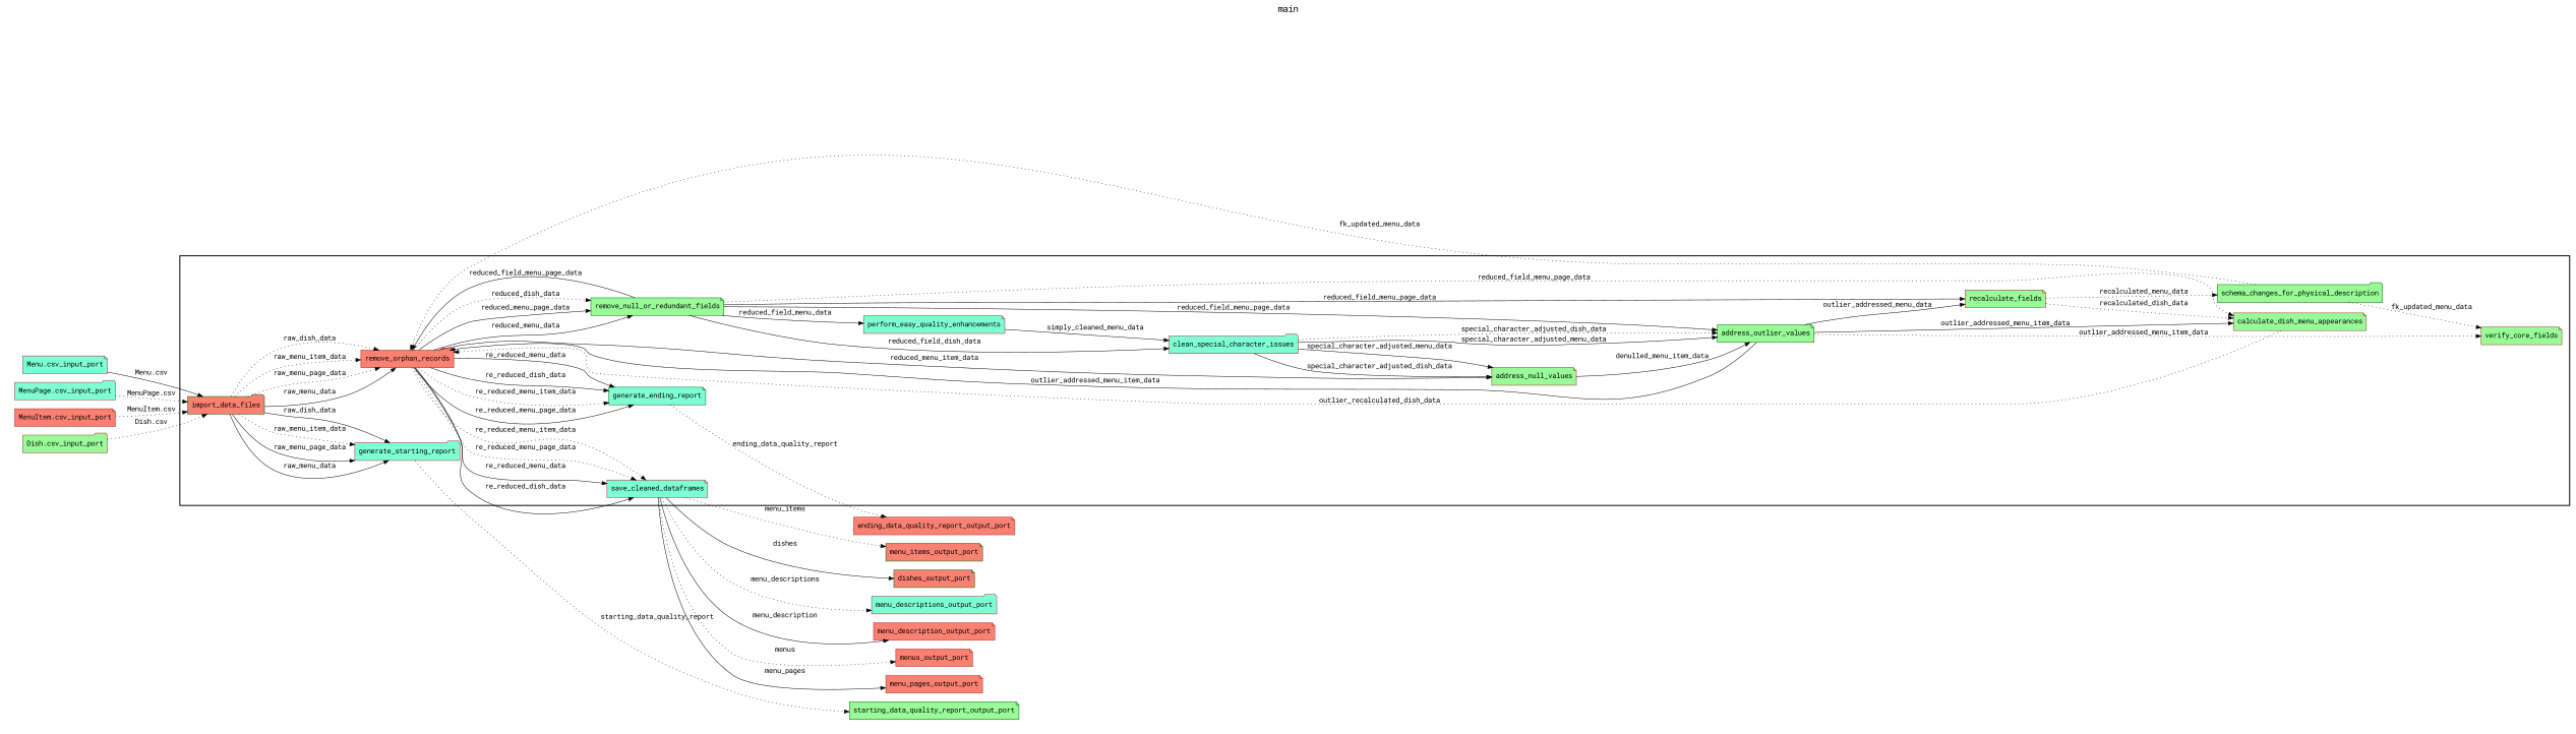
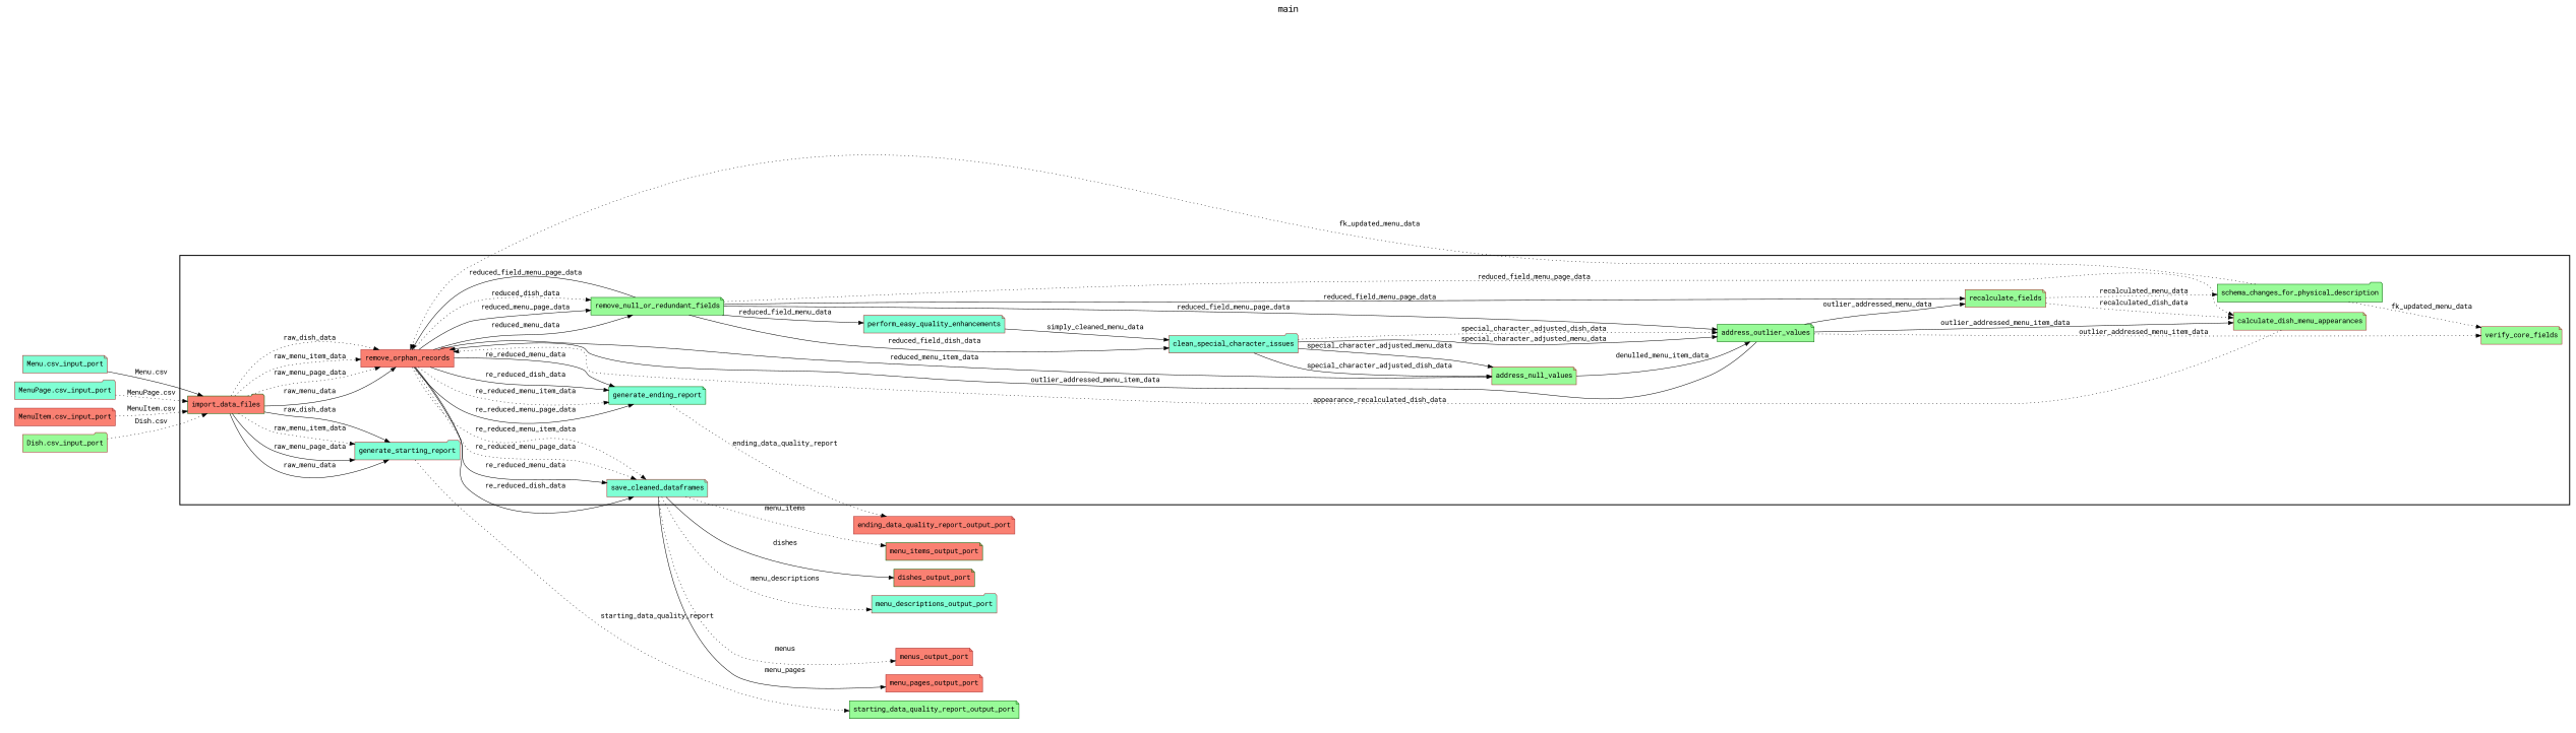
  digraph {
    fontname="Roboto Mono"
    fontsize=18
    label=main
    labelloc=t
    rankdir=LR
    node [color=brown fillcolor=salmon fontname="Roboto Mono" peripheries=1 shape=note style=filled]
    edge [fontname="Roboto Mono" style=solid]
    import_data_files [color=darkgreen shape=folder]
    generate_starting_report [fillcolor=aquamarine shape=folder]
    remove_orphan_records [shape=folder]
    remove_null_or_redundant_fields [color=darkgreen fillcolor=palegreen]
    address_null_values [fillcolor=palegreen]
    generate_ending_report [color=darkgreen fillcolor=aquamarine]
    save_cleaned_dataframes [fillcolor=aquamarine]
    perform_easy_quality_enhancements [fillcolor=aquamarine]
    clean_special_character_issues [fillcolor=aquamarine shape=folder]
    address_outlier_values [color=darkgreen fillcolor=palegreen]
    recalculate_fields [fillcolor=palegreen]
    calculate_dish_menu_appearances [fillcolor=palegreen]
    verify_core_fields [fillcolor=palegreen]
    schema_changes_for_physical_description [color=darkgreen fillcolor=palegreen shape=folder]
    "Menu.csv_input_port" [fillcolor=aquamarine width=0.2]
    "MenuPage.csv_input_port" [fillcolor=aquamarine shape=folder width=0.2]
    "MenuItem.csv_input_port" [width=0.2]
    "Dish.csv_input_port" [fillcolor=palegreen shape=folder width=0.2]
    menus_output_port [width=0.2]
    menu_pages_output_port [width=0.2]
    menu_items_output_port [color=darkgreen width=0.2]
    dishes_output_port [color=darkgreen width=0.2]
    menu_descriptions_output_port [fillcolor=aquamarine shape=folder width=0.2]
-   menu_description_output_port [width=0.2]
    starting_data_quality_report_output_port [color=darkgreen fillcolor=palegreen width=0.2]
    ending_data_quality_report_output_port [width=0.2]
    subgraph cluster_1 {
      color=black
      label=""
      penwidth=2
      subgraph cluster_2 {
        color=white
        label=""
        penwidth=2
        import_data_files
        generate_starting_report
        remove_orphan_records
        remove_null_or_redundant_fields
        address_null_values
        generate_ending_report
        save_cleaned_dataframes
        perform_easy_quality_enhancements
        clean_special_character_issues
        address_outlier_values
        recalculate_fields
        calculate_dish_menu_appearances
        verify_core_fields
        schema_changes_for_physical_description
      }
    }
    subgraph cluster_3 {
      color=white
      label=""
      subgraph cluster_4 {
        color=white
        label=""
        menus_output_port
        menu_pages_output_port
        menu_items_output_port
        dishes_output_port
        menu_descriptions_output_port
-       menu_description_output_port
        starting_data_quality_report_output_port
        ending_data_quality_report_output_port
      }
    }
    subgraph cluster_5 {
      color=white
      label=""
      subgraph cluster_6 {
        color=white
        label=""
        "Menu.csv_input_port"
        "MenuPage.csv_input_port"
        "MenuItem.csv_input_port"
        "Dish.csv_input_port"
      }
    }
    import_data_files -> generate_starting_report [label=raw_menu_data]
    import_data_files -> generate_starting_report [label=raw_menu_page_data]
    import_data_files -> generate_starting_report [label=raw_menu_item_data style=dotted]
    import_data_files -> generate_starting_report [label=raw_dish_data]
    import_data_files -> remove_orphan_records [label=raw_menu_data]
    import_data_files -> remove_orphan_records [label=raw_menu_page_data style=dotted]
    import_data_files -> remove_orphan_records [label=raw_menu_item_data style=dotted]
    import_data_files -> remove_orphan_records [label=raw_dish_data style=dotted]
    generate_starting_report -> starting_data_quality_report_output_port [label=starting_data_quality_report style=dotted]
    remove_orphan_records -> remove_null_or_redundant_fields [label=reduced_menu_data]
    remove_orphan_records -> remove_null_or_redundant_fields [label=reduced_menu_page_data]
    remove_orphan_records -> remove_null_or_redundant_fields [label=reduced_dish_data style=dotted]
    remove_orphan_records -> address_null_values [label=reduced_menu_item_data]
    remove_orphan_records -> generate_ending_report [label=re_reduced_menu_data]
    remove_orphan_records -> generate_ending_report [label=re_reduced_menu_page_data]
    remove_orphan_records -> generate_ending_report [label=re_reduced_menu_item_data style=dotted]
    remove_orphan_records -> generate_ending_report [label=re_reduced_dish_data]
    remove_orphan_records -> save_cleaned_dataframes [label=re_reduced_menu_data]
    remove_orphan_records -> save_cleaned_dataframes [label=re_reduced_menu_page_data style=dotted]
    remove_orphan_records -> save_cleaned_dataframes [label=re_reduced_menu_item_data style=dotted]
    remove_orphan_records -> save_cleaned_dataframes [label=re_reduced_dish_data]
    remove_null_or_redundant_fields -> remove_orphan_records [label=reduced_field_menu_page_data]
    remove_null_or_redundant_fields -> perform_easy_quality_enhancements [label=reduced_field_menu_data]
    remove_null_or_redundant_fields -> clean_special_character_issues [label=reduced_field_dish_data]
    remove_null_or_redundant_fields -> address_outlier_values [label=reduced_field_menu_page_data]
    remove_null_or_redundant_fields -> recalculate_fields [label=reduced_field_menu_page_data]
    remove_null_or_redundant_fields -> calculate_dish_menu_appearances [label=reduced_field_menu_page_data style=dotted]
    address_null_values -> address_outlier_values [label=denulled_menu_item_data]
    generate_ending_report -> ending_data_quality_report_output_port [label=ending_data_quality_report style=dotted]
    save_cleaned_dataframes -> menus_output_port [label=menus style=dotted]
    save_cleaned_dataframes -> menu_pages_output_port [label=menu_pages]
    save_cleaned_dataframes -> menu_items_output_port [label=menu_items style=dotted]
    save_cleaned_dataframes -> dishes_output_port [label=dishes]
    save_cleaned_dataframes -> menu_descriptions_output_port [label=menu_descriptions style=dotted]
-   save_cleaned_dataframes -> menu_description_output_port [label=menu_description]
    perform_easy_quality_enhancements -> clean_special_character_issues [label=simply_cleaned_menu_data]
    clean_special_character_issues -> address_null_values [label=special_character_adjusted_menu_data]
    clean_special_character_issues -> address_null_values [label=special_character_adjusted_dish_data]
    clean_special_character_issues -> address_outlier_values [label=special_character_adjusted_menu_data]
    clean_special_character_issues -> address_outlier_values [label=special_character_adjusted_dish_data style=dotted]
    address_outlier_values -> remove_orphan_records [label=outlier_addressed_menu_item_data]
    address_outlier_values -> recalculate_fields [label=outlier_addressed_menu_data]
    address_outlier_values -> calculate_dish_menu_appearances [label=outlier_addressed_menu_item_data]
    address_outlier_values -> verify_core_fields [label=outlier_addressed_menu_item_data style=dotted]
    recalculate_fields -> calculate_dish_menu_appearances [label=recalculated_dish_data style=dotted]
    recalculate_fields -> schema_changes_for_physical_description [label=recalculated_menu_data style=dotted]
-   calculate_dish_menu_appearances -> remove_orphan_records [label=outlier_recalculated_dish_data style=dotted]
+   calculate_dish_menu_appearances -> remove_orphan_records [label=appearance_recalculated_dish_data style=dotted]
    schema_changes_for_physical_description -> remove_orphan_records [label=fk_updated_menu_data style=dotted]
    schema_changes_for_physical_description -> verify_core_fields [label=fk_updated_menu_data style=dotted]
    "Menu.csv_input_port" -> import_data_files [label="Menu.csv"]
    "MenuPage.csv_input_port" -> import_data_files [label="MenuPage.csv" style=dotted]
    "MenuItem.csv_input_port" -> import_data_files [label="MenuItem.csv" style=dotted]
    "Dish.csv_input_port" -> import_data_files [label="Dish.csv" style=dotted]
  }
